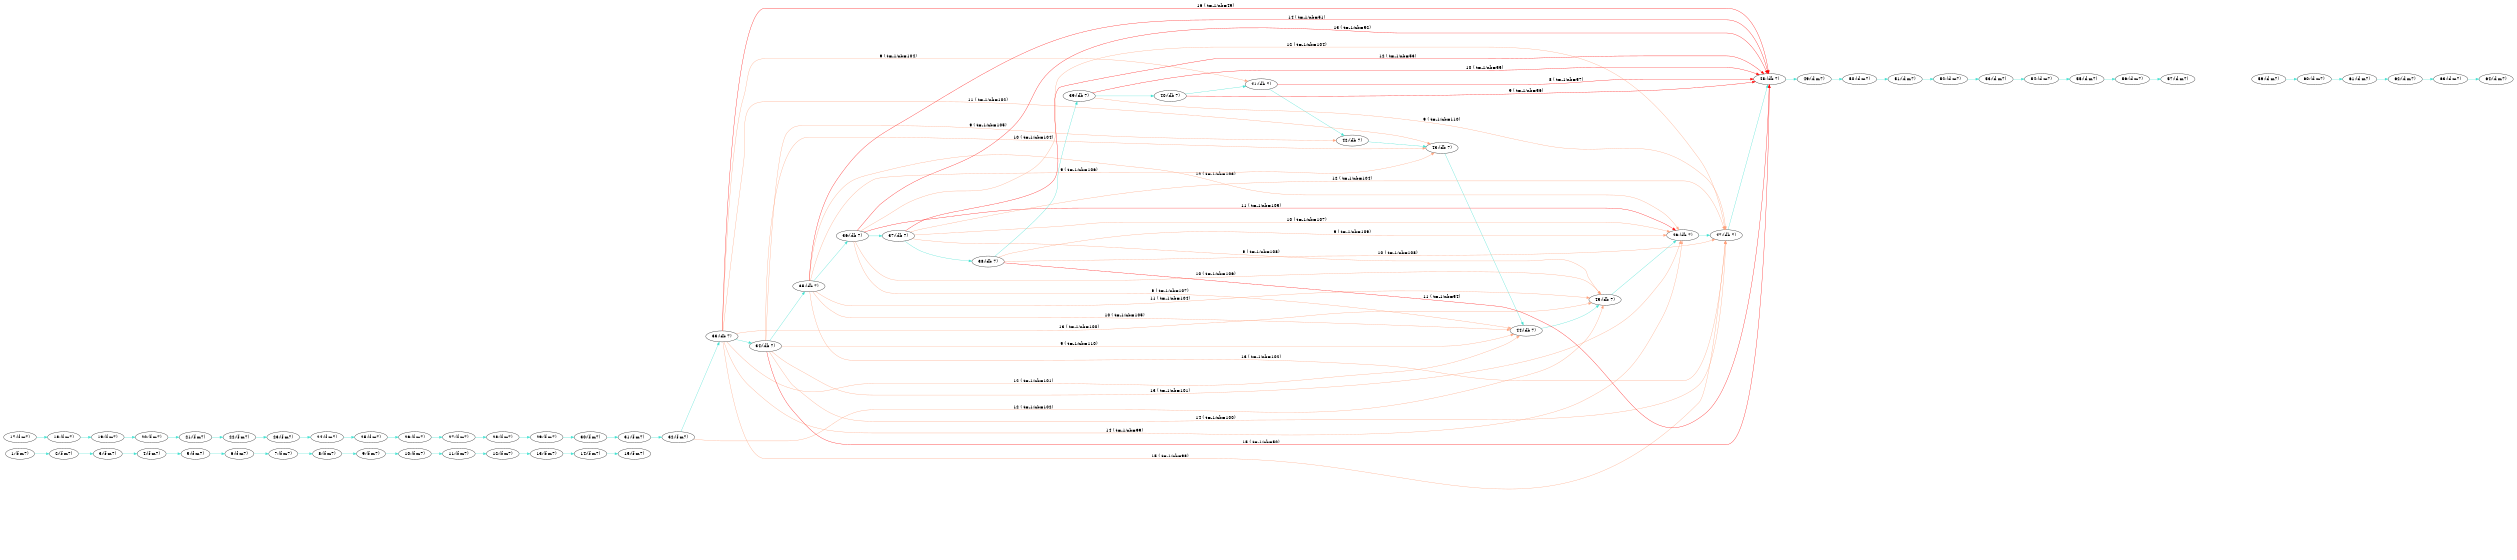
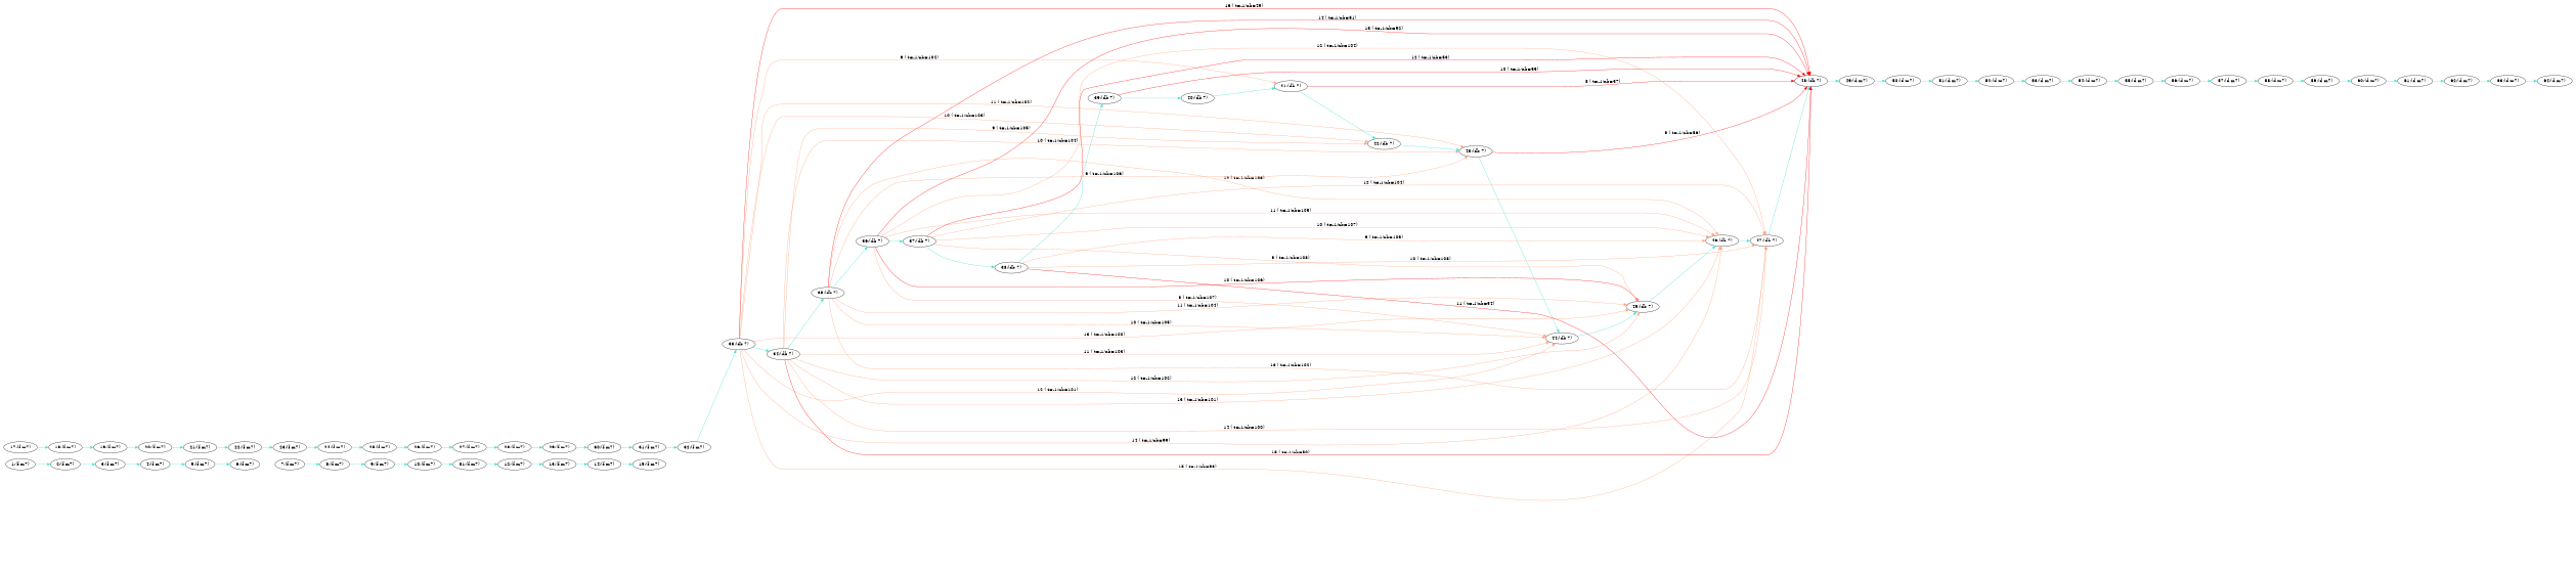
  digraph {
    rankdir=LR
    edge [color=turquoise constraint=true]
    "1:(f m7)"
    "2:(f m7)"
    "3:(f m7)"
    "4:(f m7)"
    "5:(f m7)"
    "6:(f m7)"
    "7:(f m7)"
    "8:(f m7)"
    "9:(f m7)"
    "10:(f m7)"
-   "11:(f m7)"
+   "11:(f m7)" [label="81:(f m7)"]
    "12:(f m7)"
    "13:(f m7)"
    "14:(f m7)"
    "15:(f m7)"
    "17:(f m7)"
    "18:(f m7)"
    "19:(f m7)"
    "20:(f m7)"
    "21:(f m7)"
    "22:(f m7)"
    "23:(f m7)"
    "24:(f m7)"
    "25:(f m7)"
    "26:(f m7)"
    "27:(f m7)"
    "28:(f m7)"
    "29:(f m7)"
    "30:(f m7)"
    "31:(f m7)"
    "32:(f m7)"
    "33:(db 7)"
    "34:(db 7)"
    "41:(db 7)"
    "42:(db 7)"
    "43:(db 7)"
    "44:(db 7)"
    "45:(db 7)"
    "46:(db 7)"
    "47:(db 7)"
    "48:(db 7)"
    "35:(db 7)"
    "49:(d m7)"
    "36:(db 7)"
    "37:(db 7)"
    "38:(db 7)"
    "39:(db 7)"
    "40:(db 7)"
    "50:(d m7)"
    "51:(d m7)"
    "52:(d m7)"
    "53:(d m7)"
    "54:(d m7)"
    "55:(d m7)"
    "56:(d m7)"
    "57:(d m7)"
+   "58:(d m7)"
    "59:(d m7)"
    "60:(d m7)"
    "61:(d m7)"
    "62:(d m7)"
    "63:(d m7)"
    "64:(d m7)"
    "1:(f m7)" -> "2:(f m7)"
    "2:(f m7)" -> "3:(f m7)"
    "3:(f m7)" -> "4:(f m7)"
    "4:(f m7)" -> "5:(f m7)"
    "5:(f m7)" -> "6:(f m7)"
-   "6:(f m7)" -> "7:(f m7)"
    "7:(f m7)" -> "8:(f m7)"
    "8:(f m7)" -> "9:(f m7)"
    "9:(f m7)" -> "10:(f m7)"
    "10:(f m7)" -> "11:(f m7)"
    "11:(f m7)" -> "12:(f m7)"
    "12:(f m7)" -> "13:(f m7)"
    "13:(f m7)" -> "14:(f m7)"
    "14:(f m7)" -> "15:(f m7)"
    "17:(f m7)" -> "18:(f m7)"
    "18:(f m7)" -> "19:(f m7)"
    "19:(f m7)" -> "20:(f m7)"
    "20:(f m7)" -> "21:(f m7)"
    "21:(f m7)" -> "22:(f m7)"
    "22:(f m7)" -> "23:(f m7)"
    "23:(f m7)" -> "24:(f m7)"
    "24:(f m7)" -> "25:(f m7)"
    "25:(f m7)" -> "26:(f m7)"
    "26:(f m7)" -> "27:(f m7)"
    "27:(f m7)" -> "28:(f m7)"
    "28:(f m7)" -> "29:(f m7)"
    "29:(f m7)" -> "30:(f m7)"
    "30:(f m7)" -> "31:(f m7)"
    "31:(f m7)" -> "32:(f m7)"
    "32:(f m7)" -> "33:(db 7)"
    "33:(db 7)" -> "34:(db 7)"
    "33:(db 7)" -> "41:(db 7)" [color=lightsalmon label="9 ( t=-1/nb=104)"]
+   "33:(db 7)" -> "42:(db 7)" [color=lightsalmon label="10 ( t=-1/nb=103)"]
    "33:(db 7)" -> "43:(db 7)" [color=lightsalmon label="11 ( t=-1/nb=102)"]
    "33:(db 7)" -> "44:(db 7)" [color=lightsalmon label="12 ( t=-1/nb=101)"]
    "33:(db 7)" -> "45:(db 7)" [color=lightsalmon label="13 ( t=-1/nb=100)"]
    "33:(db 7)" -> "46:(db 7)" [color=lightsalmon label="14 ( t=-1/nb=99)"]
    "33:(db 7)" -> "47:(db 7)" [color=lightsalmon label="15 ( t=-1/nb=98)"]
    "33:(db 7)" -> "48:(db 7)" [color=red label="16 ( t=-1/nb=49)"]
    "34:(db 7)" -> "42:(db 7)" [color=lightsalmon label="9 ( t=-1/nb=105)"]
    "34:(db 7)" -> "43:(db 7)" [color=lightsalmon label="10 ( t=-1/nb=104)"]
-   "34:(db 7)" -> "44:(db 7)" [color=lightsalmon label="9 ( t=-1/nb=110)"]
-   "32:(f m7)" -> "45:(db 7)" [color=lightsalmon label="12 ( t=-1/nb=102)"]
+   "34:(db 7)" -> "44:(db 7)" [color=lightsalmon label="11 ( t=-1/nb=103)"]
+   "34:(db 7)" -> "45:(db 7)" [color=lightsalmon label="12 ( t=-1/nb=102)"]
    "34:(db 7)" -> "46:(db 7)" [color=lightsalmon label="13 ( t=-1/nb=101)"]
    "34:(db 7)" -> "47:(db 7)" [color=lightsalmon label="14 ( t=-1/nb=100)"]
    "34:(db 7)" -> "48:(db 7)" [color=red label="15 ( t=-1/nb=50)"]
    "34:(db 7)" -> "35:(db 7)"
    "41:(db 7)" -> "42:(db 7)"
    "41:(db 7)" -> "48:(db 7)" [color=red label="8 ( t=-1/nb=57)"]
    "42:(db 7)" -> "43:(db 7)"
    "43:(db 7)" -> "44:(db 7)"
    "44:(db 7)" -> "45:(db 7)"
    "45:(db 7)" -> "46:(db 7)"
    "46:(db 7)" -> "47:(db 7)"
    "47:(db 7)" -> "48:(db 7)"
    "48:(db 7)" -> "49:(d m7)"
    "35:(db 7)" -> "43:(db 7)" [color=lightsalmon label="9 ( t=-1/nb=106)"]
    "35:(db 7)" -> "44:(db 7)" [color=lightsalmon label="10 ( t=-1/nb=105)"]
    "35:(db 7)" -> "45:(db 7)" [color=lightsalmon label="11 ( t=-1/nb=104)"]
    "35:(db 7)" -> "46:(db 7)" [color=lightsalmon label="12 ( t=-1/nb=103)"]
    "35:(db 7)" -> "47:(db 7)" [color=lightsalmon label="13 ( t=-1/nb=102)"]
    "35:(db 7)" -> "48:(db 7)" [color=red label="14 ( t=-1/nb=51)"]
    "35:(db 7)" -> "36:(db 7)"
    "49:(d m7)" -> "50:(d m7)"
    "36:(db 7)" -> "44:(db 7)" [color=lightsalmon label="9 ( t=-1/nb=107)"]
-   "36:(db 7)" -> "45:(db 7)" [color=lightsalmon label="10 ( t=-1/nb=106)"]
-   "36:(db 7)" -> "46:(db 7)" [color=red label="11 ( t=-1/nb=105)"]
+   "36:(db 7)" -> "45:(db 7)" [color=red label="10 ( t=-1/nb=106)"]
+   "36:(db 7)" -> "46:(db 7)" [color=lightsalmon label="11 ( t=-1/nb=105)"]
    "36:(db 7)" -> "47:(db 7)" [color=lightsalmon label="12 ( t=-1/nb=104)"]
    "36:(db 7)" -> "48:(db 7)" [color=red label="13 ( t=-1/nb=52)"]
    "36:(db 7)" -> "37:(db 7)"
    "37:(db 7)" -> "45:(db 7)" [color=lightsalmon label="9 ( t=-1/nb=108)"]
    "37:(db 7)" -> "46:(db 7)" [color=lightsalmon label="10 ( t=-1/nb=107)"]
    "37:(db 7)" -> "47:(db 7)" [color=lightsalmon label="12 ( t=-1/nb=104)"]
    "37:(db 7)" -> "48:(db 7)" [color=red label="12 ( t=-1/nb=53)"]
    "37:(db 7)" -> "38:(db 7)"
    "38:(db 7)" -> "46:(db 7)" [color=lightsalmon label="9 ( t=-1/nb=109)"]
    "38:(db 7)" -> "47:(db 7)" [color=lightsalmon label="10 ( t=-1/nb=108)"]
    "38:(db 7)" -> "48:(db 7)" [color=red label="11 ( t=-1/nb=54)"]
    "38:(db 7)" -> "39:(db 7)"
-   "39:(db 7)" -> "47:(db 7)" [color=lightsalmon label="9 ( t=-1/nb=110)"]
    "39:(db 7)" -> "48:(db 7)" [color=red label="10 ( t=-1/nb=55)"]
    "39:(db 7)" -> "40:(db 7)"
    "40:(db 7)" -> "41:(db 7)"
-   "40:(db 7)" -> "48:(db 7)" [color=red label="9 ( t=-1/nb=56)"]
+   "43:(db 7)" -> "48:(db 7)" [color=red label="9 ( t=-1/nb=56)"]
    "50:(d m7)" -> "51:(d m7)"
    "51:(d m7)" -> "52:(d m7)"
    "52:(d m7)" -> "53:(d m7)"
    "53:(d m7)" -> "54:(d m7)"
    "54:(d m7)" -> "55:(d m7)"
    "55:(d m7)" -> "56:(d m7)"
    "56:(d m7)" -> "57:(d m7)"
+   "57:(d m7)" -> "58:(d m7)"
+   "58:(d m7)" -> "59:(d m7)"
    "59:(d m7)" -> "60:(d m7)"
    "60:(d m7)" -> "61:(d m7)"
    "61:(d m7)" -> "62:(d m7)"
    "62:(d m7)" -> "63:(d m7)"
    "63:(d m7)" -> "64:(d m7)"
  }
